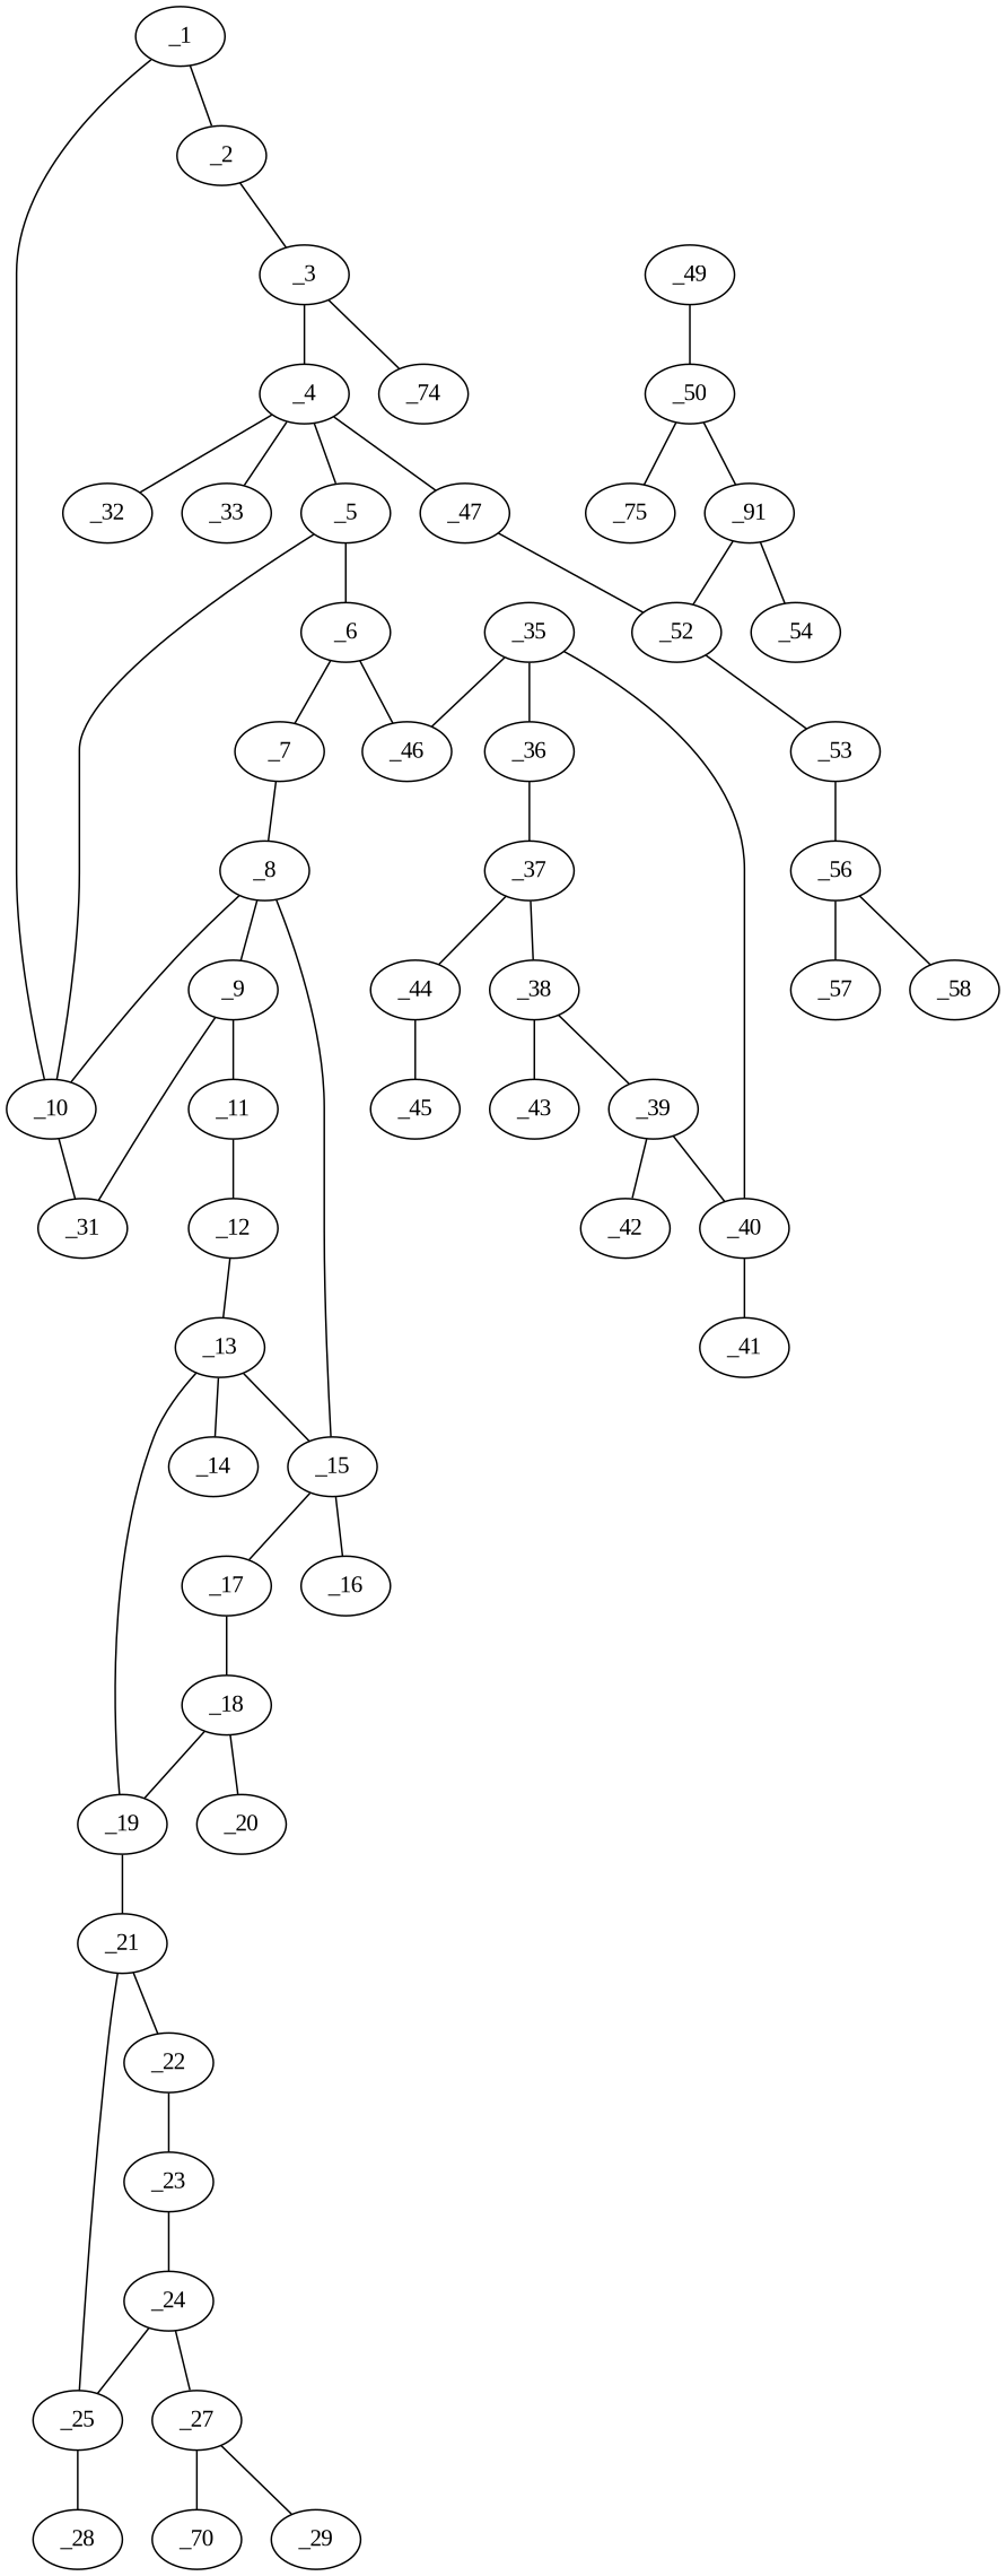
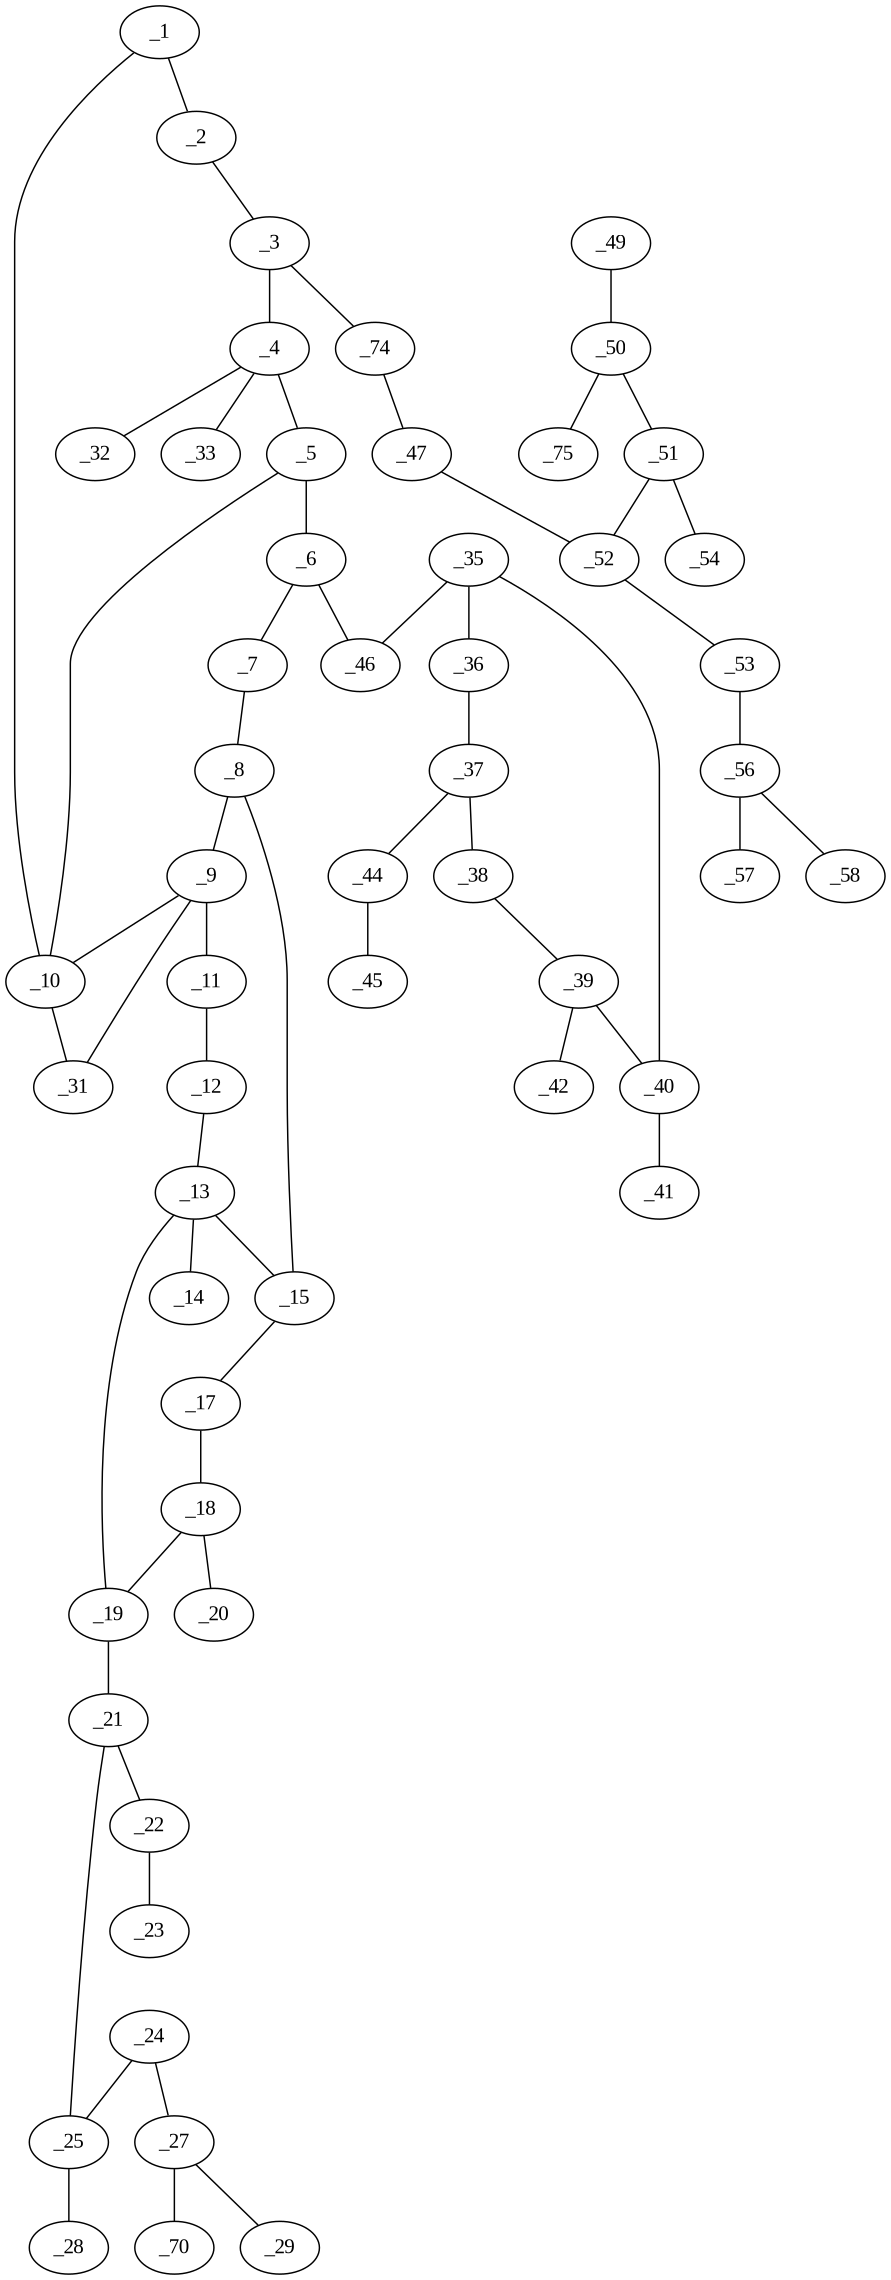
  graph {
    fontname="Liberation Serif"
    node [charge=0 chem=1 fontname="Liberation Serif" symbol="C  " x=8.9282 y=-0.5171]
    edge [fontname="Liberation Serif" valence=1]
    _1 [x=7.1962]
    _2 [x=6.3301 y=-0.0171]
    _10 [x=8.0622 y=-0.0171]
    _3 [x=6.3301 y=0.9829]
    _31 [chem=2 symbol="O  " x=8.0622 y=-1.0171]
    _4 [x=7.1961 y=1.4829]
    n7 [chem=2 label=_74 symbol="O  " x=5.4641 y=1.4829]
    _5 [x=8.0622 y=0.9829]
    _32 [x=6.6961 y=2.349]
    _33 [x=7.6961 y=2.349]
    _47 [x=4.5981 y=0.9829]
    _6 [y=1.4829]
    _52 [x=4.5981 y=-0.0171]
    _7 [x=9.7942 y=0.9829]
    _46 [chem=2 symbol="O  " y=2.4829]
    _8 [x=9.7942 y=-0.0171]
    _9
    _15 [x=10.6603]
    _11 [y=-1.5171]
-   _16 [x=10.6603 y=0.4829]
    _17 [x=11.6113 y=-0.208]
    _12 [x=9.7942 y=-2.0171]
    _18 [x=12.1991 y=-1.017]
    _13 [x=10.6603 y=-1.5171]
    _14 [x=10.6603 y=-2.5171]
    _19 [x=11.6113 y=-1.8261]
    _21 [x=11.9203 y=-2.7771]
    _22 [x=12.5081 y=-3.5861]
    _25 [chem=2 symbol="O  " x=10.9693 y=-3.0861]
    _20 [chem=2 symbol="O  " x=13.1991 y=-1.017]
    _23 [x=11.9203 y=-4.3952]
    _28 [x=9.3513 y=-5.2617]
    _24 [x=10.9693 y=-4.0861]
    _27 [x=10.1603 y=-4.6739]
    _29 [chem=2 symbol="O  " x=9.5725 y=-3.8649]
    n36 [label=_70 x=10.7481 y=-5.4829]
    _53 [chem=2 symbol="O  " x=5.4641]
    _35 [x=9.7942 y=2.9829]
    _36 [chem=2 symbol="O  " x=10.6602 y=2.4829]
    _40 [x=9.7942 y=3.9829]
    _37 [x=11.5263 y=2.9829]
    _41 [chem=2 symbol="O  " y=4.4829]
    _38 [x=11.5263 y=3.9829]
    _44 [x=12.3923 y=2.483]
    _39 [x=10.6602 y=4.4829]
-   _43 [chem=2 symbol="O  " x=12.3923 y=4.483]
    _45 [chem=2 symbol="O  " x=13.2583 y=2.983]
    _42 [chem=2 symbol="O  " x=10.6602 y=5.4829]
    _49 [x=2.866 y=0.9829]
    _50 [x=2.866 y=-0.0171]
    _56 [x=5.4641 y=-1.5171]
-   _51 [x=3.7321 label=_91]
+   _51 [x=3.7321]
    n53 [chem=2 label=_75 symbol="O  " x=2]
    _54 [chem=2 symbol="O  " x=3.7321 y=-1.5171]
    _57 [chem=2 symbol="O  " x=4.5981 y=-2.0171]
    _58 [x=6.3301 y=-2.0171]
    _1 -- _2
    _1 -- _10
    _2 -- _3
    _10 -- _31
    _3 -- _4
    _3 -- n7
    _4 -- _5
    _4 -- _32
    _4 -- _33
-   _4 -- _47
+   n7 -- _47
    _5 -- _10
    _5 -- _6
    _47 -- _52
    _6 -- _7
    _6 -- _46
    _52 -- _53
    _7 -- _8
    _8 -- _9
    _8 -- _15
-   _8 -- _10
+   _9 -- _10
    _9 -- _31
    _9 -- _11
-   _15 -- _16
    _15 -- _17
    _11 -- _12
    _17 -- _18
    _12 -- _13
    _18 -- _19
    _18 -- _20
    _13 -- _15
    _13 -- _14
    _13 -- _19
    _19 -- _21
    _21 -- _22
    _21 -- _25
    _22 -- _23
    _25 -- _28
-   _23 -- _24
    _24 -- _25
    _24 -- _27
    _27 -- _29
    _27 -- n36
    _53 -- _56
    _35 -- _46
    _35 -- _36
    _35 -- _40
    _36 -- _37
    _40 -- _41
    _37 -- _38
    _37 -- _44
    _38 -- _39
-   _38 -- _43
    _44 -- _45
    _39 -- _40
    _39 -- _42
    _49 -- _50
    _50 -- _51
    _50 -- n53
    _56 -- _57 [valence=2]
    _56 -- _58
    _51 -- _52
    _51 -- _54
  }
